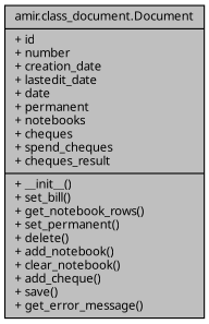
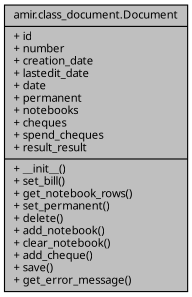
  digraph {
-   n1 [color=black fillcolor=grey75 fontcolor=black fontname="FreeSans.ttf" fontsize=10 height=0.2 label="{amir.class_document.Document\n|+ id\l+ number\l+ creation_date\l+ lastedit_date\l+ date\l+ permanent\l+ notebooks\l+ cheques\l+ spend_cheques\l+ cheques_result\l|+ __init__()\l+ set_bill()\l+ get_notebook_rows()\l+ set_permanent()\l+ delete()\l+ add_notebook()\l+ clear_notebook()\l+ add_cheque()\l+ save()\l+ get_error_message()\l}" shape=record style=filled width=0.4]
+   n1 [color=black fillcolor=grey75 fontcolor=black fontname="FreeSans.ttf" fontsize=10 height=0.2 label="{amir.class_document.Document\n|+ id\l+ number\l+ creation_date\l+ lastedit_date\l+ date\l+ permanent\l+ notebooks\l+ cheques\l+ spend_cheques\l+ result_result\l|+ __init__()\l+ set_bill()\l+ get_notebook_rows()\l+ set_permanent()\l+ delete()\l+ add_notebook()\l+ clear_notebook()\l+ add_cheque()\l+ save()\l+ get_error_message()\l}" shape=record style=filled width=0.4]
  }
